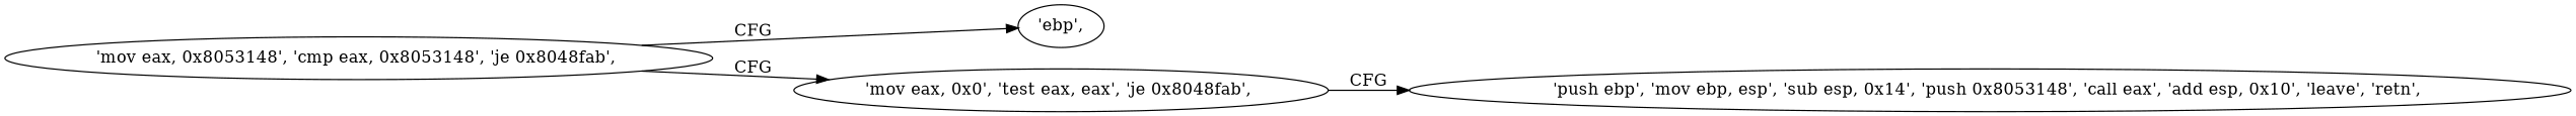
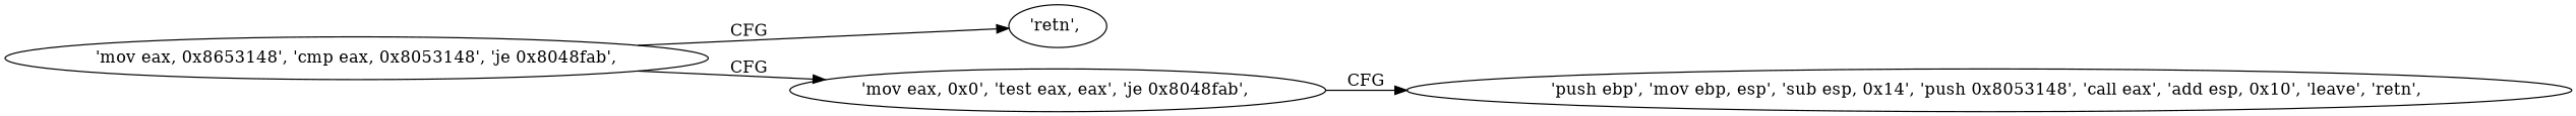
  digraph {
    rankdir=LR
-   n1 [label="'mov eax, 0x8053148', 'cmp eax, 0x8053148', 'je 0x8048fab', "]
-   n2 [label="'ebp',"]
+   n1 [label="'mov eax, 0x8653148', 'cmp eax, 0x8053148', 'je 0x8048fab',"]
+   n2 [label="'retn', "]
    n3 [label="'mov eax, 0x0', 'test eax, eax', 'je 0x8048fab', "]
    n4 [label="'push ebp', 'mov ebp, esp', 'sub esp, 0x14', 'push 0x8053148', 'call eax', 'add esp, 0x10', 'leave', 'retn', "]
    n1 -> n2 [label=CFG]
    n1 -> n3 [label=CFG]
    n3 -> n4 [label=CFG]
  }
